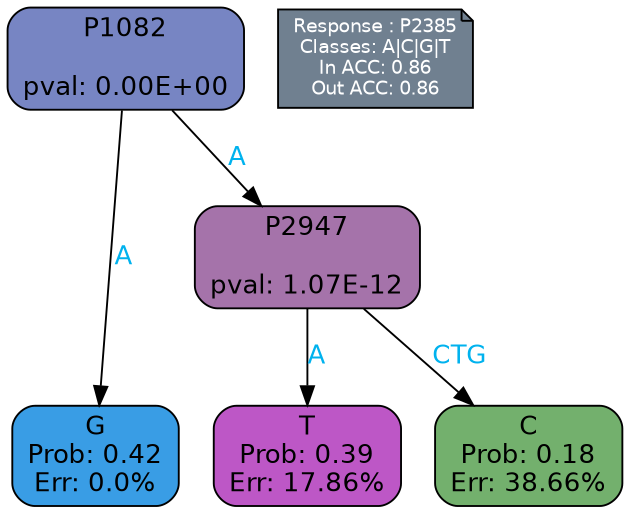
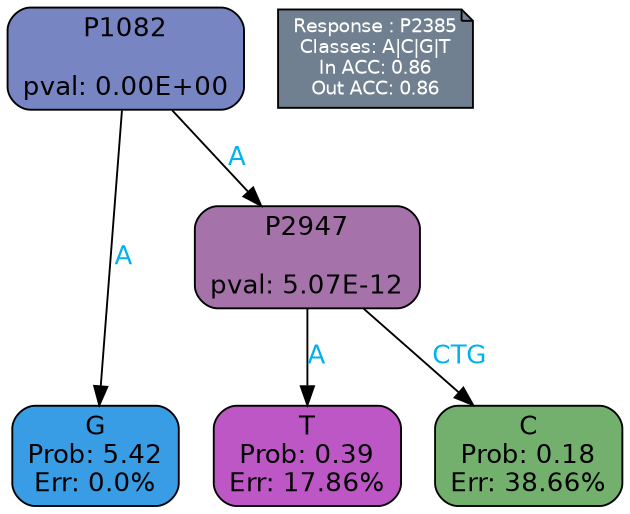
  digraph {
    ranksep=equally
    splines=polylines
    node [color=black fontname=helvetica shape=box style="filled, rounded"]
    edge [fontcolor=deepskyblue2 fontname=helvetica]
-   n1 [fillcolor="#399de5" label="G\nProb: 0.42\nErr: 0.0%"]
+   n1 [fillcolor="#399de5" label="G\nProb: 5.42\nErr: 0.0%"]
    n2 [fillcolor="#bd57c6" label="T\nProb: 0.39\nErr: 17.86%"]
    n3 [fillcolor="#73b06d" label="C\nProb: 0.18\nErr: 38.66%"]
    n4 [align=left fillcolor=slategray fontcolor=white fontsize=10 label="Response : P2385\nClasses: A|C|G|T\nIn ACC: 0.86\nOut ACC: 0.86\n" shape=note style=filled]
    n5 [fillcolor="#7785c3" label="P1082\n\npval: 0.00E+00"]
-   n6 [fillcolor="#a573aa" label="P2947\n\npval: 1.07E-12"]
+   n6 [fillcolor="#a573aa" label="P2947\n\npval: 5.07E-12"]
    subgraph sub_1 {
      rank=same
      n1
      n2
      n3
    }
    subgraph sub_2 {
      rank=same
      n4
      n5
    }
    n5 -> n1 [label=A]
    n5 -> n6 [label=A]
    n6 -> n2 [label=A]
    n6 -> n3 [label=CTG]
  }
